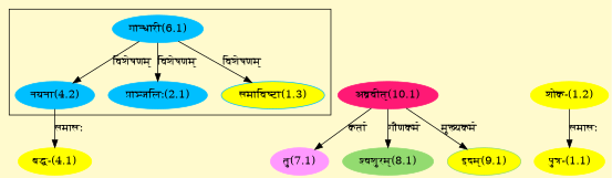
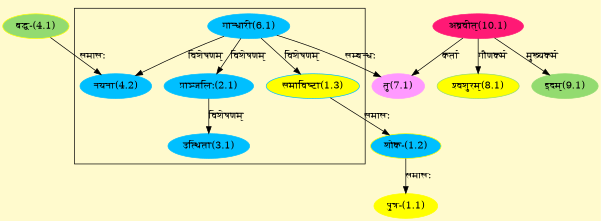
  digraph {
    bgcolor=lemonchiffon1
    compound=true
    rankdir=BT
    node [color="#00BFFF" style=filled]
    edge [dir=back]
    n1 [fillcolor="#FFFF00" label="समाविष्टा(1.3)"]
    n2 [label="गान्धारी(6.1)"]
    n3 [label="प्राञ्जलिः(2.1)"]
+   n4 [label="उत्थिता(3.1)"]
    n5 [label="नयना(4.2)"]
    n6 [color="#FF1975" label="अब्रवीत्(10.1)"]
    n7 [color="#FFFF00" label="पुत्र-(1.1)"]
-   n8 [color="#FFFF00" label="शोक-(1.2)"]
-   n9 [color="#FFFF00" label="बद्ध-(4.1)"]
+   n8 [color="#FFFF00" label="शोक-(1.2)" fillcolor="#00BFFF"]
+   n9 [color="#FFFF00" label="बद्ध-(4.1)" fillcolor="#93DB70"]
    n10 [color="#FF99FF" label="तु(7.1)"]
-   n11 [color="#93DB70" label="श्वशुरम्(8.1)"]
-   n12 [color="#93DB70" label="इदम्(9.1)" fillcolor="#FFFF00"]
+   n11 [color="#93DB70" label="श्वशुरम्(8.1)" fillcolor="#FFFF00"]
+   n12 [color="#93DB70" label="इदम्(9.1)"]
    subgraph cluster_1 {
      n1
      n2
      n3
+     n4
      n5
    }
    n1 -> n2 [label="विशेषणम्"]
    n3 -> n2 [label="विशेषणम्"]
+   n4 -> n3 [label="विशेषणम्"]
    n5 -> n2 [label="विशेषणम्"]
    n7 -> n8 [label="समासः"]
-   n9 -> n5 [label="समासः"]
+   n8 -> n1 [label="समासः"]
+   n5 -> n9 [label="समासः"]
+   n10 -> n2 [label="सम्बन्धः"]
    n10 -> n6 [label="कर्ता"]
    n11 -> n6 [label="गौणकर्म"]
    n12 -> n6 [label="मुख्यकर्म"]
  }
